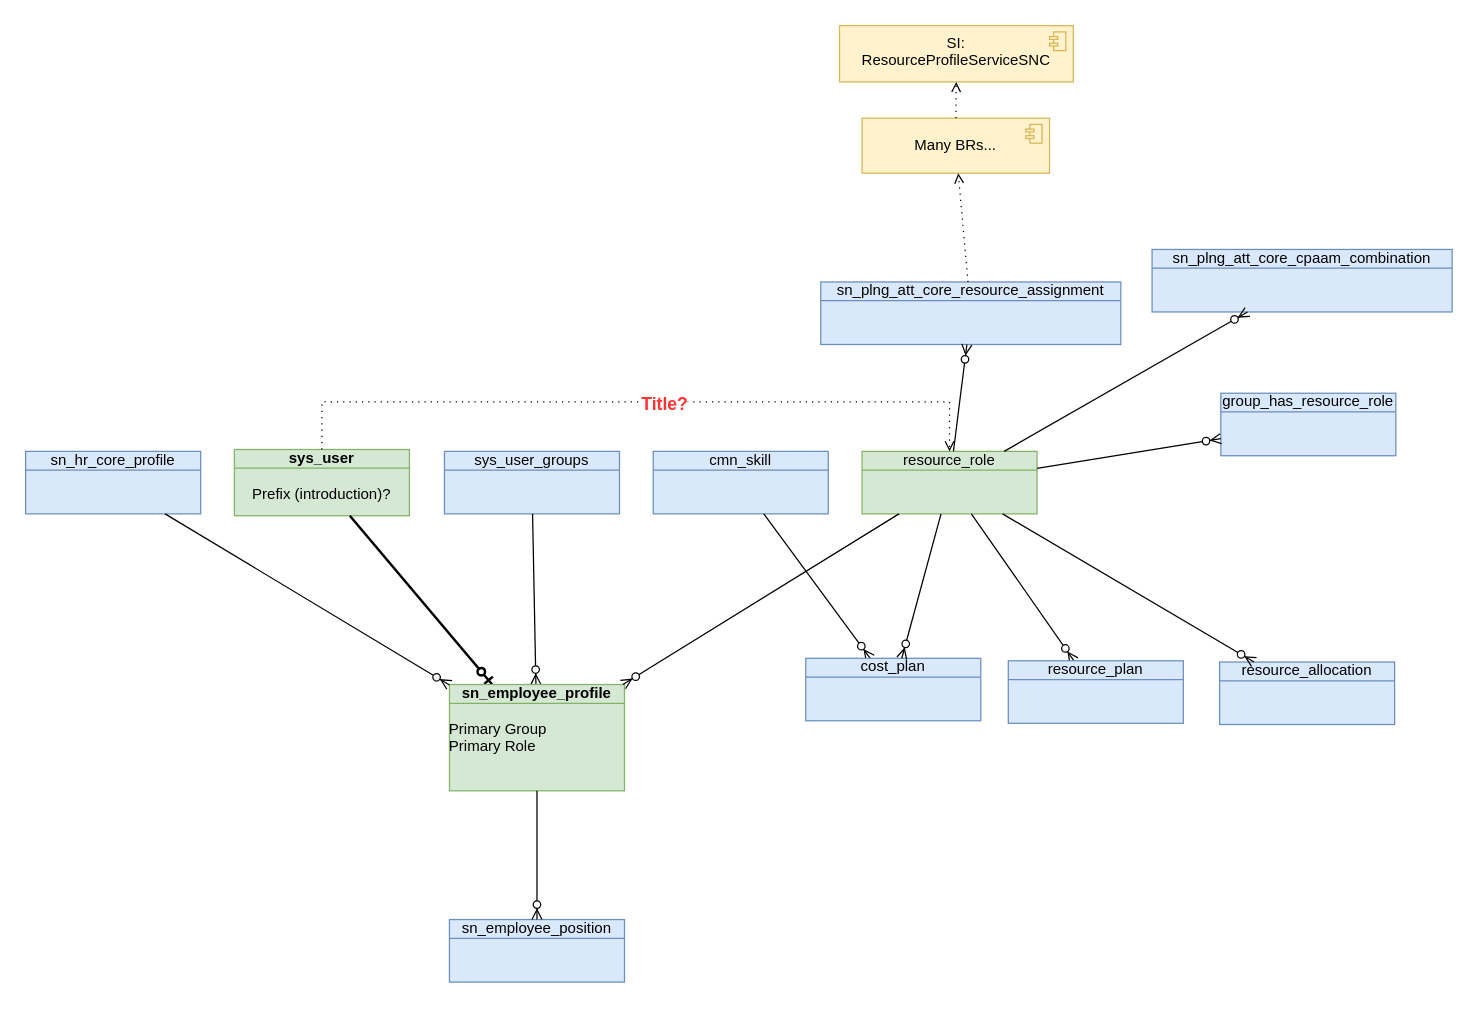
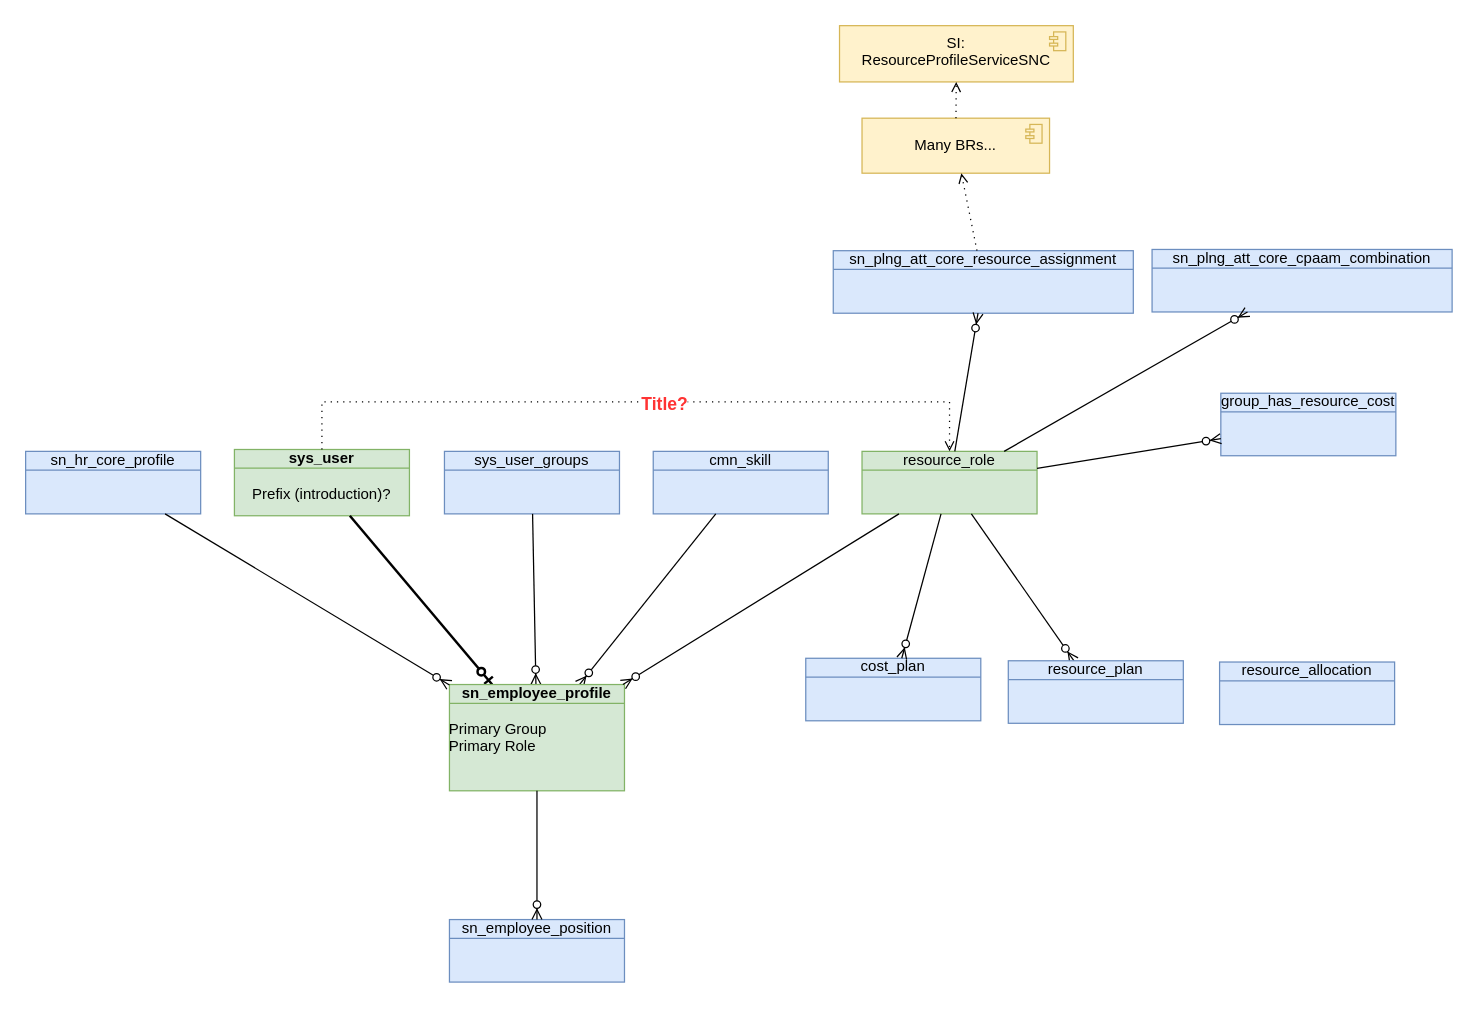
  <mxCell id="0" />
  <mxCell id="1" parent="0" />
  <mxCell id="2" value="&lt;div&gt;sys_user&lt;/div&gt;&lt;div&gt;&lt;span style=&quot;font-weight: normal;&quot;&gt;&lt;br&gt;&lt;/span&gt;&lt;/div&gt;&lt;div&gt;&lt;span style=&quot;font-weight: normal;&quot;&gt;Prefix (introduction)?&lt;/span&gt;&lt;/div&gt;" style="html=1;outlineConnect=0;whiteSpace=wrap;fillColor=#d5e8d4;shape=mxgraph.archimate3.businessObject;overflow=fill;strokeColor=#82b366;fontStyle=1" parent="1" vertex="1"><mxGeometry x="187" y="359" width="140" height="53" as="geometry" /></mxCell>
  <mxCell id="3" value="" style="fontSize=12;html=1;endArrow=ERzeroToOne;endFill=0;rounded=0;fontStyle=1;strokeWidth=2;" parent="1" source="2" target="8" edge="1"><mxGeometry width="100" height="100" relative="1" as="geometry"><mxPoint x="202" y="850" as="sourcePoint" /><mxPoint x="476" y="621" as="targetPoint" /></mxGeometry></mxCell>
  <mxCell id="4" value="&lt;div&gt;sys_user_groups&lt;/div&gt;" style="html=1;outlineConnect=0;whiteSpace=wrap;fillColor=#dae8fc;shape=mxgraph.archimate3.businessObject;overflow=fill;strokeColor=#6c8ebf;" parent="1" vertex="1"><mxGeometry x="355" y="360.5" width="140" height="50" as="geometry" /></mxCell>
  <mxCell id="5" value="cmn_skill" style="html=1;outlineConnect=0;whiteSpace=wrap;fillColor=#dae8fc;shape=mxgraph.archimate3.businessObject;overflow=fill;strokeColor=#6c8ebf;" parent="1" vertex="1"><mxGeometry x="522" y="360.5" width="140" height="50" as="geometry" /></mxCell>
  <mxCell id="6" value="" style="fontSize=12;html=1;endArrow=ERzeroToMany;endFill=1;rounded=0;" parent="1" source="4" target="8" edge="1"><mxGeometry width="100" height="100" relative="1" as="geometry"><mxPoint x="955" y="756" as="sourcePoint" /><mxPoint x="900" y="617" as="targetPoint" /></mxGeometry></mxCell>
- <mxCell id="7" value="" style="fontSize=12;html=1;endArrow=ERzeroToMany;endFill=1;rounded=0;" parent="1" source="5" target="15" edge="1"><mxGeometry width="100" height="100" relative="1" as="geometry"><mxPoint x="157" y="756" as="sourcePoint" /><mxPoint x="306.353" y="527" as="targetPoint" /></mxGeometry></mxCell>
+ <mxCell id="7" value="" style="fontSize=12;html=1;endArrow=ERzeroToMany;endFill=1;rounded=0;" parent="1" source="5" target="8" edge="1"><mxGeometry width="100" height="100" relative="1" as="geometry"><mxPoint x="157" y="756" as="sourcePoint" /><mxPoint x="306.353" y="527" as="targetPoint" /></mxGeometry></mxCell>
  <mxCell id="8" value="&lt;div&gt;sn_employee_profile&lt;/div&gt;&lt;div&gt;&lt;br&gt;&lt;/div&gt;&lt;div align=&quot;left&quot;&gt;&lt;span style=&quot;font-weight: normal;&quot;&gt;Primary Group&lt;/span&gt;&lt;/div&gt;&lt;div align=&quot;left&quot;&gt;&lt;span style=&quot;font-weight: normal;&quot;&gt;Primary Role&lt;/span&gt;&lt;br&gt;&lt;/div&gt;" style="html=1;outlineConnect=0;whiteSpace=wrap;fillColor=#d5e8d4;shape=mxgraph.archimate3.businessObject;overflow=fill;strokeColor=#82b366;fontStyle=1" parent="1" vertex="1"><mxGeometry x="359" y="547" width="140" height="85" as="geometry" /></mxCell>
  <mxCell id="9" value="&lt;div&gt;resource_role&lt;/div&gt;" style="html=1;outlineConnect=0;whiteSpace=wrap;fillColor=#d5e8d4;shape=mxgraph.archimate3.businessObject;overflow=fill;strokeColor=#82b366;" parent="1" vertex="1"><mxGeometry x="689" y="360.5" width="140" height="50" as="geometry" /></mxCell>
  <mxCell id="10" value="sn_hr_core_profile" style="html=1;outlineConnect=0;whiteSpace=wrap;fillColor=#dae8fc;shape=mxgraph.archimate3.businessObject;overflow=fill;strokeColor=#6c8ebf;" parent="1" vertex="1"><mxGeometry x="20" y="360.5" width="140" height="50" as="geometry" /></mxCell>
  <mxCell id="11" value="" style="fontSize=12;html=1;endArrow=ERzeroToMany;endFill=1;rounded=0;" parent="1" source="10" target="8" edge="1"><mxGeometry width="100" height="100" relative="1" as="geometry"><mxPoint x="441" y="418" as="sourcePoint" /><mxPoint x="444" y="587" as="targetPoint" /></mxGeometry></mxCell>
  <mxCell id="12" value="" style="fontSize=12;html=1;endArrow=ERzeroToMany;endFill=1;rounded=0;" parent="1" source="9" target="8" edge="1"><mxGeometry width="100" height="100" relative="1" as="geometry"><mxPoint x="451" y="428" as="sourcePoint" /><mxPoint x="454" y="597" as="targetPoint" /></mxGeometry></mxCell>
  <mxCell id="13" value="sn_employee_position" style="html=1;outlineConnect=0;whiteSpace=wrap;fillColor=#dae8fc;shape=mxgraph.archimate3.businessObject;overflow=fill;strokeColor=#6c8ebf;" parent="1" vertex="1"><mxGeometry x="359" y="735" width="140" height="50" as="geometry" /></mxCell>
  <mxCell id="14" value="" style="fontSize=12;html=1;endArrow=ERzeroToMany;endFill=1;rounded=0;" parent="1" source="8" target="13" edge="1"><mxGeometry width="100" height="100" relative="1" as="geometry"><mxPoint x="871" y="417" as="sourcePoint" /><mxPoint x="500" y="587" as="targetPoint" /></mxGeometry></mxCell>
  <mxCell id="15" value="cost_plan" style="html=1;outlineConnect=0;whiteSpace=wrap;fillColor=#dae8fc;shape=mxgraph.archimate3.businessObject;overflow=fill;strokeColor=#6c8ebf;" parent="1" vertex="1"><mxGeometry x="644" y="526" width="140" height="50" as="geometry" /></mxCell>
  <mxCell id="16" value="" style="fontSize=12;html=1;endArrow=ERzeroToMany;endFill=1;rounded=0;" parent="1" source="9" target="15" edge="1"><mxGeometry width="100" height="100" relative="1" as="geometry"><mxPoint x="725" y="419" as="sourcePoint" /><mxPoint x="483" y="557" as="targetPoint" /></mxGeometry></mxCell>
  <mxCell id="17" value="" style="fontSize=12;html=1;endArrow=ERzeroToMany;endFill=1;rounded=0;" parent="1" source="9" target="18" edge="1"><mxGeometry width="100" height="100" relative="1" as="geometry"><mxPoint x="735" y="429" as="sourcePoint" /><mxPoint x="493" y="567" as="targetPoint" /></mxGeometry></mxCell>
  <mxCell id="18" value="resource_plan" style="html=1;outlineConnect=0;whiteSpace=wrap;fillColor=#dae8fc;shape=mxgraph.archimate3.businessObject;overflow=fill;strokeColor=#6c8ebf;" parent="1" vertex="1"><mxGeometry x="806" y="528" width="140" height="50" as="geometry" /></mxCell>
  <mxCell id="19" value="resource_allocation" style="html=1;outlineConnect=0;whiteSpace=wrap;fillColor=#dae8fc;shape=mxgraph.archimate3.businessObject;overflow=fill;strokeColor=#6c8ebf;" parent="1" vertex="1"><mxGeometry x="975" y="529" width="140" height="50" as="geometry" /></mxCell>
- <mxCell id="20" value="" style="fontSize=12;html=1;endArrow=ERzeroToMany;endFill=1;rounded=0;" parent="1" source="9" target="19" edge="1"><mxGeometry width="100" height="100" relative="1" as="geometry"><mxPoint x="803" y="419" as="sourcePoint" /><mxPoint x="933" y="515" as="targetPoint" /></mxGeometry></mxCell>
- <mxCell id="21" value="sn_plng_att_core_resource_assignment" style="html=1;outlineConnect=0;whiteSpace=wrap;fillColor=#dae8fc;shape=mxgraph.archimate3.businessObject;overflow=fill;strokeColor=#6c8ebf;" parent="1" vertex="1"><mxGeometry x="656" y="225" width="240" height="50" as="geometry" /></mxCell>
- <mxCell id="22" value="group_has_resource_role" style="html=1;outlineConnect=0;whiteSpace=wrap;fillColor=#dae8fc;shape=mxgraph.archimate3.businessObject;overflow=fill;strokeColor=#6c8ebf;" parent="1" vertex="1"><mxGeometry x="976" y="314" width="140" height="50" as="geometry" /></mxCell>
+ <mxCell id="21" value="sn_plng_att_core_resource_assignment" style="html=1;outlineConnect=0;whiteSpace=wrap;fillColor=#dae8fc;shape=mxgraph.archimate3.businessObject;overflow=fill;strokeColor=#6c8ebf;" parent="1" vertex="1"><mxGeometry x="666" y="200" width="240" height="50" as="geometry" /></mxCell>
+ <mxCell id="22" value="group_has_resource_cost" style="html=1;outlineConnect=0;whiteSpace=wrap;fillColor=#dae8fc;shape=mxgraph.archimate3.businessObject;overflow=fill;strokeColor=#6c8ebf;" parent="1" vertex="1"><mxGeometry x="976" y="314" width="140" height="50" as="geometry" /></mxCell>
  <mxCell id="23" value="sn_plng_att_core_cpaam_combination" style="html=1;outlineConnect=0;whiteSpace=wrap;fillColor=#dae8fc;shape=mxgraph.archimate3.businessObject;overflow=fill;strokeColor=#6c8ebf;" parent="1" vertex="1"><mxGeometry x="921" y="199" width="240" height="50" as="geometry" /></mxCell>
  <mxCell id="24" value="" style="fontSize=12;html=1;endArrow=ERzeroToMany;endFill=1;rounded=0;" parent="1" source="9" target="21" edge="1"><mxGeometry width="100" height="100" relative="1" as="geometry"><mxPoint x="762" y="419" as="sourcePoint" /><mxPoint x="727" y="542" as="targetPoint" /></mxGeometry></mxCell>
  <mxCell id="25" value="" style="fontSize=12;html=1;endArrow=ERzeroToMany;endFill=1;rounded=0;" parent="1" source="9" target="23" edge="1"><mxGeometry width="100" height="100" relative="1" as="geometry"><mxPoint x="772" y="429" as="sourcePoint" /><mxPoint x="737" y="552" as="targetPoint" /></mxGeometry></mxCell>
  <mxCell id="26" value="" style="fontSize=12;html=1;endArrow=ERzeroToMany;endFill=1;rounded=0;" parent="1" source="9" target="22" edge="1"><mxGeometry width="100" height="100" relative="1" as="geometry"><mxPoint x="782" y="439" as="sourcePoint" /><mxPoint x="747" y="562" as="targetPoint" /></mxGeometry></mxCell>
  <mxCell id="27" value="" style="html=1;endArrow=open;elbow=horizontal;endFill=0;dashed=1;dashPattern=1 4;rounded=0;edgeStyle=elbowEdgeStyle;" parent="1" source="2" target="9" edge="1"><mxGeometry width="160" relative="1" as="geometry"><mxPoint x="396" y="213" as="sourcePoint" /><mxPoint x="476" y="247" as="targetPoint" /><Array as="points"><mxPoint x="431" y="321" /></Array></mxGeometry></mxCell>
  <mxCell id="28" value="&lt;b&gt;&lt;span style=&quot;color: rgb(255, 51, 51);&quot;&gt;&lt;font style=&quot;font-size: 14px;&quot;&gt;Title?&lt;/font&gt;&lt;/span&gt;&lt;/b&gt;" style="edgeLabel;html=1;align=center;verticalAlign=middle;resizable=0;points=[];" parent="27" vertex="1" connectable="0"><mxGeometry x="0.073" y="-1" relative="1" as="geometry"><mxPoint as="offset" /></mxGeometry></mxCell>
  <mxCell id="29" value="Many BRs..." style="html=1;outlineConnect=0;whiteSpace=wrap;fillColor=#fff2cc;shape=mxgraph.archimate3.application;appType=comp;archiType=square;strokeColor=#d6b656;" vertex="1" parent="1"><mxGeometry x="689" y="94" width="150" height="44" as="geometry" /></mxCell>
  <mxCell id="30" value="&lt;div&gt;SI: &lt;br&gt;&lt;/div&gt;&lt;div&gt;ResourceProfileServiceSNC&lt;/div&gt;" style="html=1;outlineConnect=0;whiteSpace=wrap;fillColor=#fff2cc;shape=mxgraph.archimate3.application;appType=comp;archiType=square;strokeColor=#d6b656;verticalAlign=top;" vertex="1" parent="1"><mxGeometry x="671" y="20" width="187" height="45" as="geometry" /></mxCell>
  <mxCell id="31" value="" style="html=1;endArrow=open;elbow=horizontal;endFill=0;dashed=1;dashPattern=1 4;rounded=0;" edge="1" parent="1" source="21" target="29"><mxGeometry width="160" relative="1" as="geometry"><mxPoint x="109" y="369" as="sourcePoint" /><mxPoint x="769" y="369" as="targetPoint" /></mxGeometry></mxCell>
  <mxCell id="32" value="" style="html=1;endArrow=open;elbow=horizontal;endFill=0;dashed=1;dashPattern=1 4;rounded=0;" edge="1" parent="1" source="29" target="30"><mxGeometry width="160" relative="1" as="geometry"><mxPoint x="762" y="208" as="sourcePoint" /><mxPoint x="731" y="151" as="targetPoint" /></mxGeometry></mxCell>
